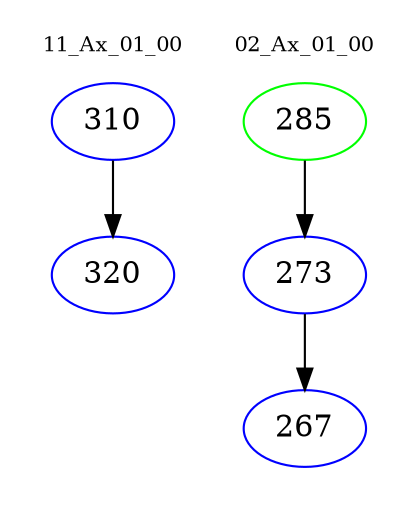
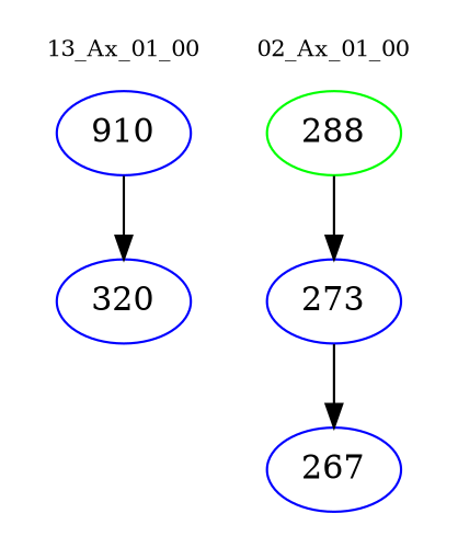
  digraph {
    node [color=blue]
    edge [color=black]
-   n1 [label=310]
+   n1 [label=910]
    n2 [label=320]
    n3 [label=273]
    n4 [label=267]
-   n5 [color=green label=285]
+   n5 [color=green label=288]
    subgraph cluster_1 {
      color=white
      fontsize=10
-     label="11_Ax_01_00"
+     label="13_Ax_01_00"
      n1
      n2
    }
    subgraph cluster_2 {
      color=white
      fontsize=10
      label="02_Ax_01_00"
      n3
      n4
      n5
    }
    n1 -> n2
    n3 -> n4
    n5 -> n3
  }
